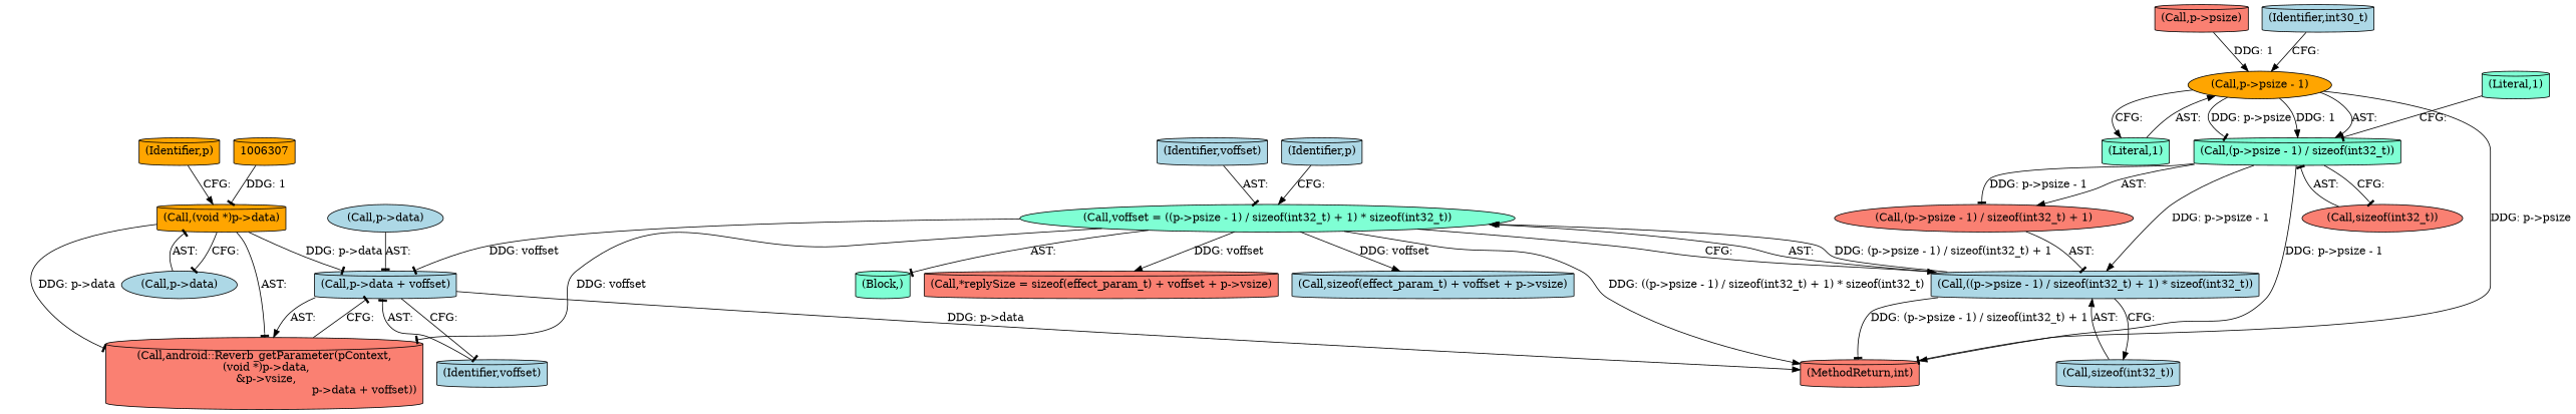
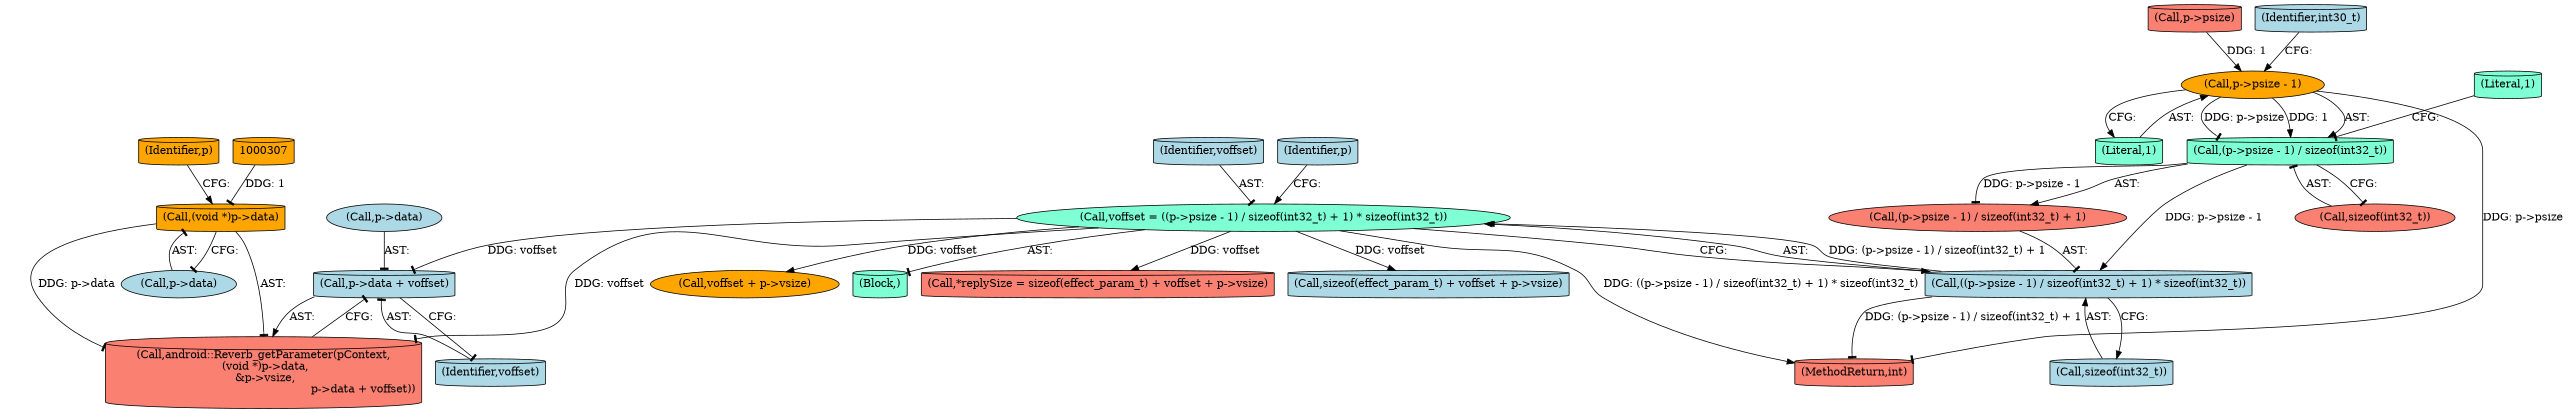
  digraph {
    node [fillcolor=lightblue shape=cylinder style=filled]
    edge [arrowhead=normal]
    n1 [label="(Call,p->data + voffset)"]
    n2 [fillcolor=salmon label="(MethodReturn,int)"]
    n3 [label="(Identifier,voffset)"]
    n4 [fillcolor=salmon label="(Call,android::Reverb_getParameter(pContext,\n (void *)p->data,\n &p->vsize,\n                                                          p->data + voffset))"]
    n5 [fillcolor=orange label="(Call,(void *)p->data)"]
    n6 [label="(Call,p->data)" shape=ellipse]
    n7 [fillcolor=aquamarine label="(Call,voffset = ((p->psize - 1) / sizeof(int32_t) + 1) * sizeof(int32_t))" shape=ellipse]
    n8 [label="(Call,((p->psize - 1) / sizeof(int32_t) + 1) * sizeof(int32_t))"]
    n9 [label="(Call,sizeof(effect_param_t) + voffset + p->vsize)"]
+   n10 [fillcolor=orange label="(Call,voffset + p->vsize)" shape=ellipse]
    n11 [fillcolor=aquamarine label="(Block,)"]
    n12 [fillcolor=salmon label="(Call,*replySize = sizeof(effect_param_t) + voffset + p->vsize)"]
    n13 [label="(Call,sizeof(int32_t))"]
    n14 [fillcolor=aquamarine label="(Call,(p->psize - 1) / sizeof(int32_t))"]
    n15 [fillcolor=salmon label="(Call,(p->psize - 1) / sizeof(int32_t) + 1)" shape=ellipse]
    n16 [fillcolor=salmon label="(Call,sizeof(int32_t))" shape=ellipse]
    n17 [fillcolor=orange label="(Call,p->psize - 1)" shape=ellipse]
    n18 [fillcolor=aquamarine label="(Literal,1)"]
    n19 [fillcolor=salmon label="(Call,p->psize)"]
    n20 [fillcolor=orange label="(Identifier,p)"]
    n21 [label="(Identifier,voffset)"]
    n22 [label="(Identifier,int30_t)"]
    n23 [label="(Identifier,p)"]
    n24 [fillcolor=aquamarine label="(Literal,1)"]
    n25 [label="(Call,p->data)" shape=ellipse]
-   1000307 [fillcolor=orange label=1006307]
-   n1 -> n2 [label="DDG: p->data"]
+   1000307 [fillcolor=orange]
    n1 -> n3 [arrowhead=tee label="CFG: "]
    n1 -> n4 [label="AST: "]
    n3 -> n1 [arrowhead=tee label="AST: "]
    n4 -> n1 [arrowhead=tee label="CFG: "]
-   n5 -> n1 [arrowhead=tee label="DDG: p->data"]
    n5 -> n4 [arrowhead=tee label="AST: "]
    n5 -> n4 [arrowhead=tee label="DDG: p->data"]
    n5 -> n6 [arrowhead=tee label="CFG: "]
    n6 -> n5 [arrowhead=tee label="AST: "]
    n7 -> n1 [arrowhead=tee label="DDG: voffset"]
    n7 -> n2 [label="DDG: ((p->psize - 1) / sizeof(int32_t) + 1) * sizeof(int32_t)"]
    n7 -> n4 [arrowhead=tee label="DDG: voffset"]
    n7 -> n8 [label="CFG: "]
    n7 -> n9 [label="DDG: voffset"]
+   n7 -> n10 [label="DDG: voffset"]
    n7 -> n11 [arrowhead=tee label="AST: "]
    n7 -> n12 [label="DDG: voffset"]
    n8 -> n2 [arrowhead=tee label="DDG: (p->psize - 1) / sizeof(int32_t) + 1"]
    n8 -> n7 [label="AST: "]
    n8 -> n7 [label="DDG: (p->psize - 1) / sizeof(int32_t) + 1"]
    n8 -> n13 [label="CFG: "]
    n13 -> n8 [label="AST: "]
-   n14 -> n2 [label="DDG: p->psize - 1"]
    n14 -> n8 [label="DDG: p->psize - 1"]
    n14 -> n15 [label="AST: "]
    n14 -> n15 [arrowhead=tee label="DDG: p->psize - 1"]
    n14 -> n16 [arrowhead=tee label="CFG: "]
    n15 -> n8 [arrowhead=tee label="AST: "]
    n16 -> n14 [arrowhead=tee label="AST: "]
    n17 -> n2 [arrowhead=tee label="DDG: p->psize"]
    n17 -> n14 [label="AST: "]
    n17 -> n14 [arrowhead=tee label="DDG: p->psize"]
    n17 -> n14 [label="DDG: 1"]
    n17 -> n18 [label="CFG: "]
    n18 -> n17 [label="AST: "]
    n19 -> n17 [label="DDG: 1"]
    n20 -> n5 [label="CFG: "]
    n21 -> n7 [arrowhead=tee label="AST: "]
    n22 -> n17 [label="CFG: "]
    n23 -> n7 [label="CFG: "]
    n24 -> n14 [arrowhead=tee label="CFG: "]
    n25 -> n1 [arrowhead=tee label="AST: "]
    1000307 -> n5 [arrowhead=tee label="DDG: 1"]
  }
